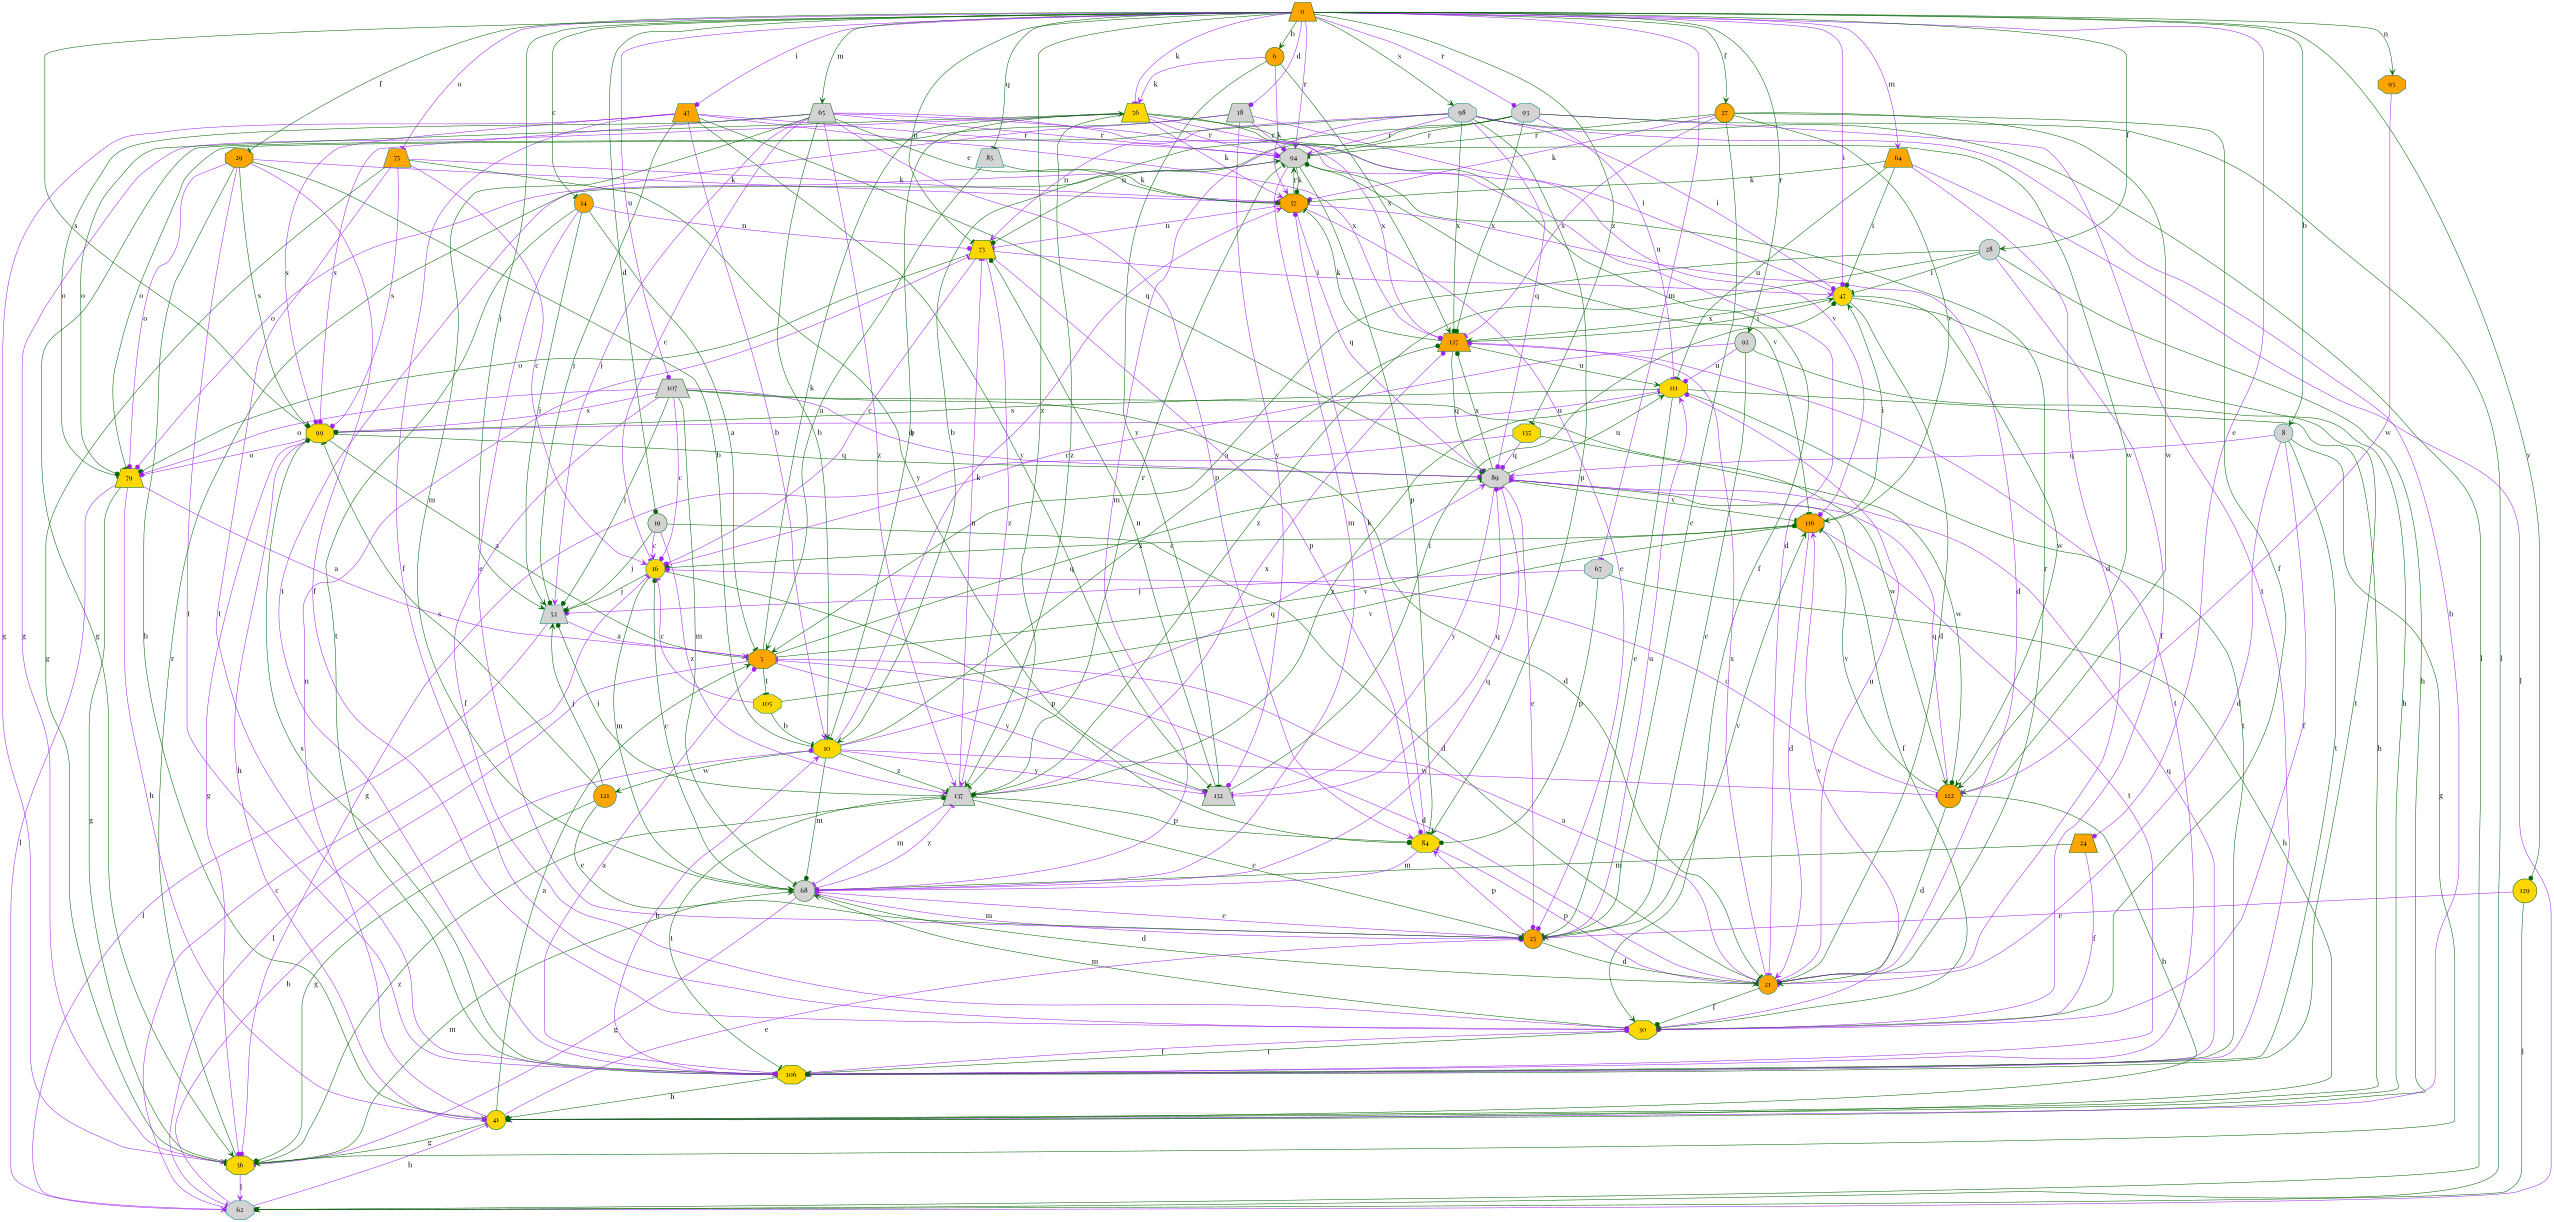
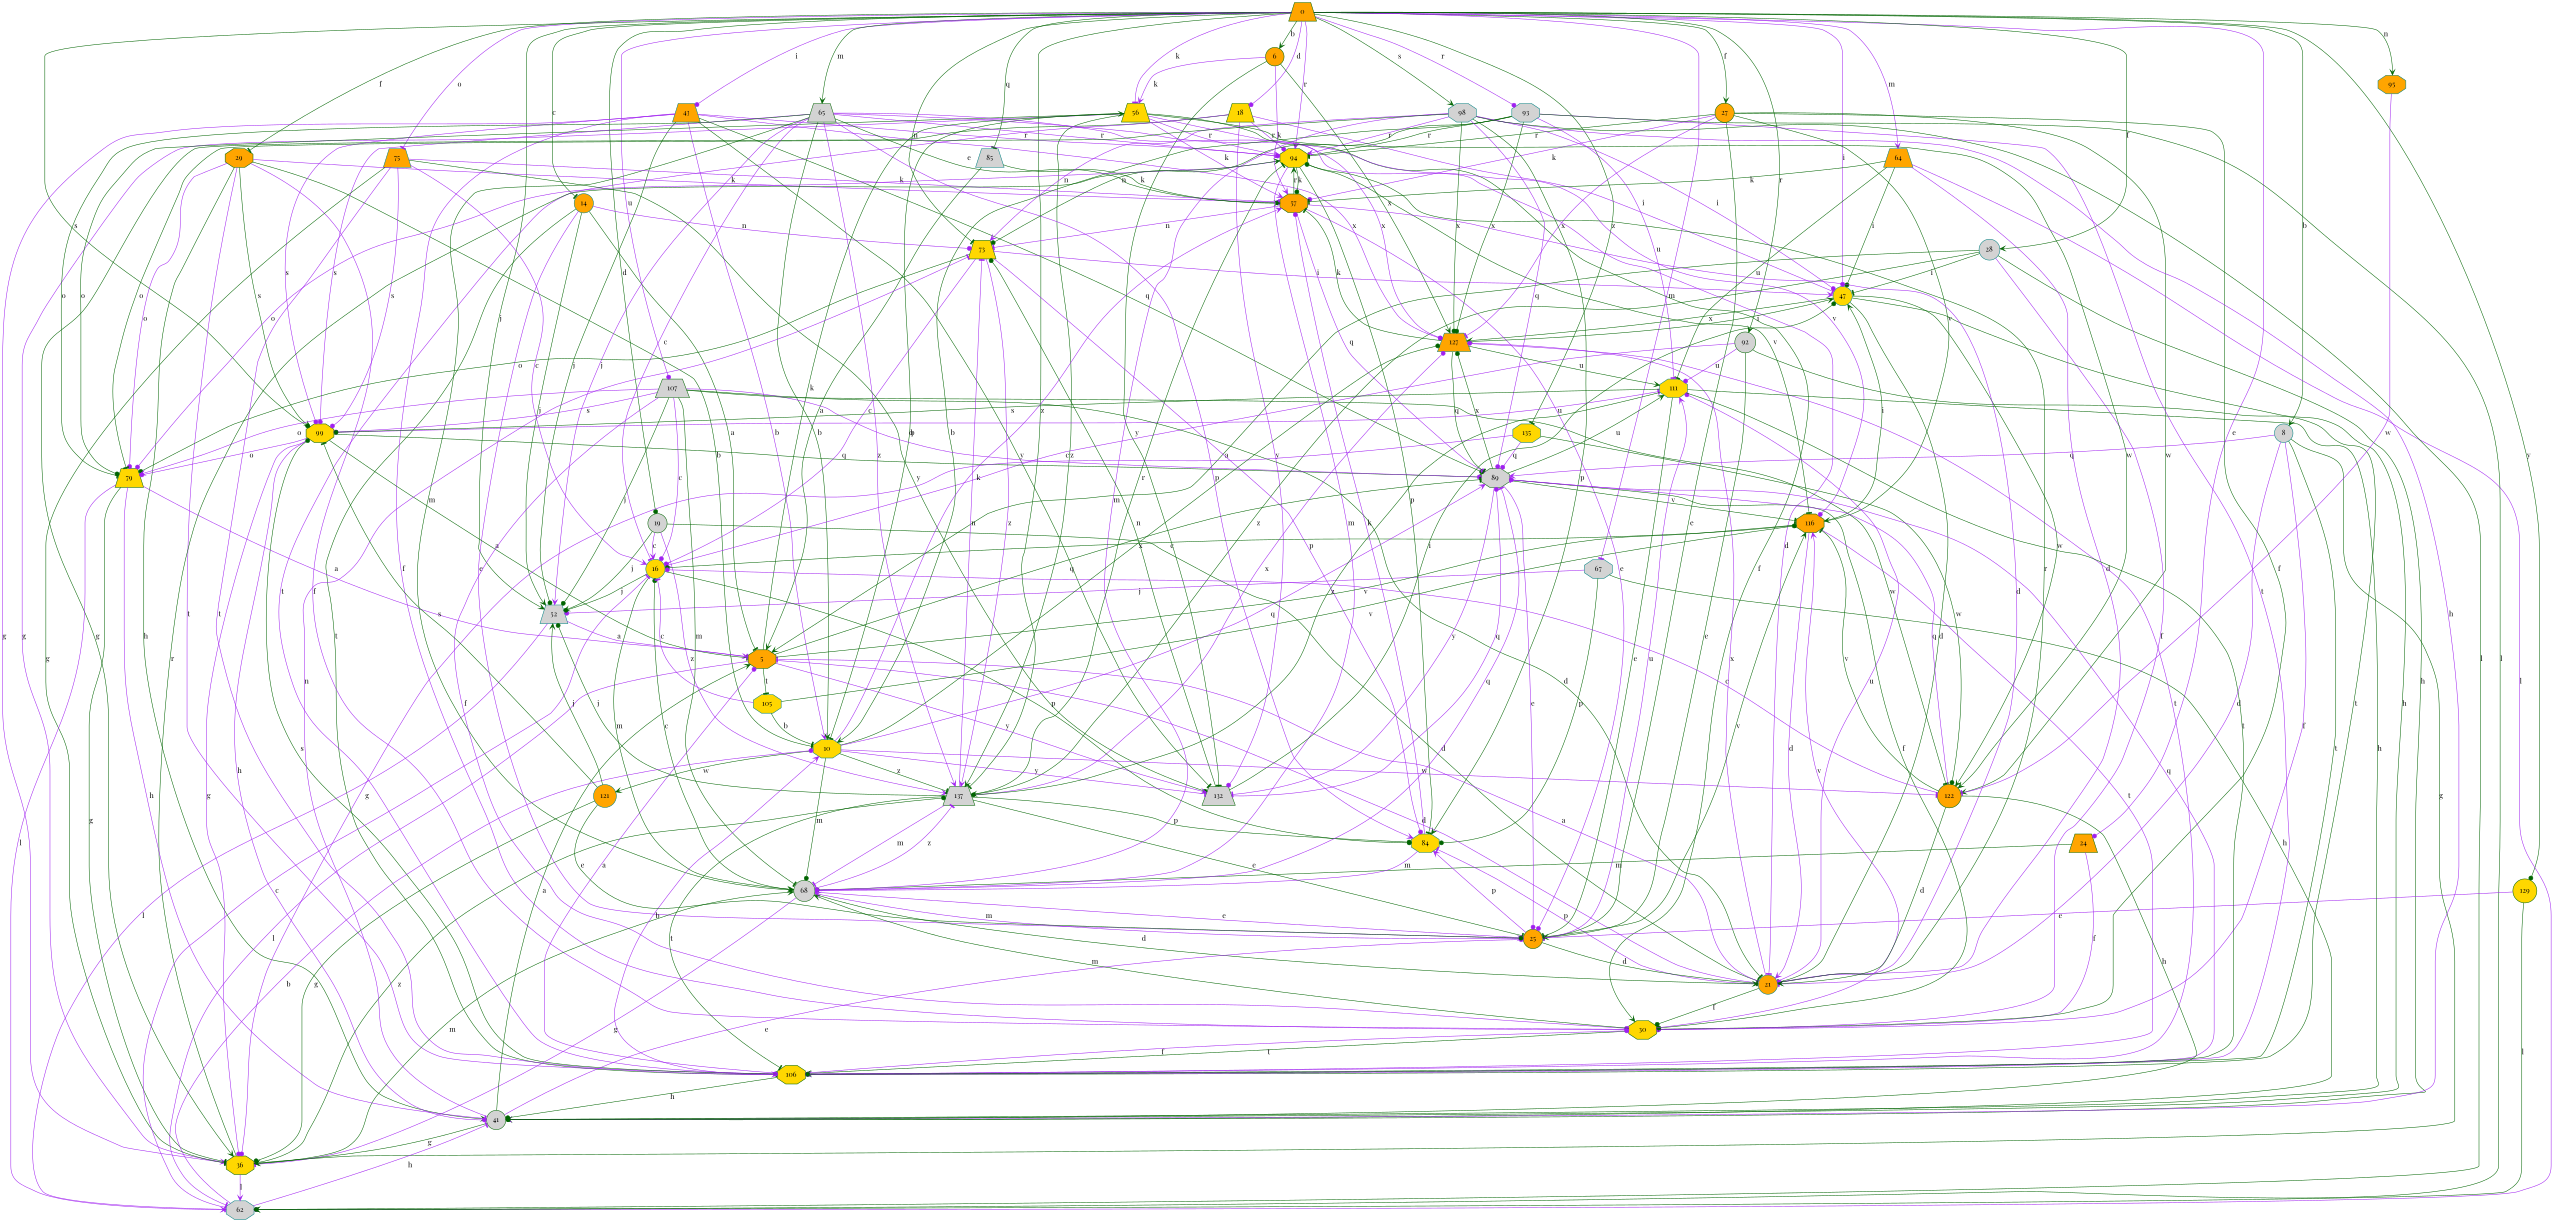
  strict digraph {
    fontname="Playfair Display"
    node [color=darkgreen fillcolor=orange fontname="Playfair Display" shape=octagon style=filled]
    edge [arrowhead=dot color=darkgreen fontname="Playfair Display"]
    0 [shape=trapezium]
    6 [shape=circle]
    8 [color=teal fillcolor=lightgrey shape=circle]
    14 [color=teal shape=circle]
-   18 [fillcolor=lightgrey shape=trapezium]
+   18 [fillcolor=gold shape=trapezium]
    19 [fillcolor=lightgrey shape=circle]
    24 [shape=trapezium]
    27 [shape=circle]
    28 [color=teal fillcolor=lightgrey shape=circle]
    29
    43 [color=teal shape=trapezium]
    47 [color=teal fillcolor=gold shape=circle]
    52 [color=teal fillcolor=lightgrey shape=trapezium]
    56 [fillcolor=gold shape=trapezium]
    64 [color=teal shape=trapezium]
    65 [fillcolor=lightgrey shape=trapezium]
    67 [color=teal fillcolor=lightgrey]
    73 [fillcolor=gold shape=trapezium]
    75 [color=teal shape=trapezium]
    85 [color=teal fillcolor=lightgrey shape=trapezium]
    92 [fillcolor=lightgrey shape=circle]
    93 [color=teal fillcolor=lightgrey]
-   94 [fillcolor=lightgrey]
+   94 [fillcolor=gold]
    95 [color=teal]
    98 [color=teal fillcolor=lightgrey]
    99 [fillcolor=gold]
    107 [fillcolor=lightgrey shape=trapezium]
    129 [fillcolor=gold shape=circle]
    135 [color=teal fillcolor=gold]
    137 [fillcolor=lightgrey shape=trapezium]
    132 [fillcolor=lightgrey shape=trapezium]
    57
    127 [color=teal shape=trapezium]
    21 [color=teal shape=circle]
    89 [fillcolor=lightgrey]
    30 [fillcolor=gold]
    36 [fillcolor=gold]
    106 [fillcolor=gold]
    5
    25 [shape=circle]
    16 [color=teal fillcolor=gold shape=circle]
    68 [fillcolor=lightgrey shape=circle]
    116
    122 [shape=circle]
-   41 [fillcolor=gold shape=circle]
+   41 [fillcolor=lightgrey shape=circle]
    10 [color=teal fillcolor=gold]
    79 [fillcolor=gold shape=trapezium]
    62 [color=teal fillcolor=lightgrey]
    111 [color=teal fillcolor=gold]
    84 [color=teal fillcolor=gold]
    105 [color=teal fillcolor=gold]
    121 [color=teal shape=circle]
    0 -> 6 [arrowhead=vee label=b]
    0 -> 8 [arrowhead=vee label=b]
    0 -> 14 [arrowhead=tee label=c]
    0 -> 18 [color=purple label=d]
    0 -> 19 [label=d]
    0 -> 24 [color=purple label=e]
    0 -> 27 [arrowhead=vee label=f]
    0 -> 28 [arrowhead=vee label=f]
    0 -> 29 [arrowhead=tee label=f]
    0 -> 43 [color=purple label=i]
    0 -> 47 [color=purple label=i]
    0 -> 52 [arrowhead=vee label=j]
    0 -> 56 [arrowhead=tee color=purple label=k]
    0 -> 64 [arrowhead=vee color=purple label=m]
    0 -> 65 [arrowhead=vee label=m]
    0 -> 67 [arrowhead=tee color=purple label=m]
    0 -> 73 [arrowhead=tee label=n]
    0 -> 75 [arrowhead=tee color=purple label=o]
    0 -> 85 [arrowhead=tee label=q]
    0 -> 92 [arrowhead=vee label=r]
    0 -> 93 [color=purple label=r]
    0 -> 94 [arrowhead=vee color=purple label=r]
    0 -> 95 [arrowhead=vee label=n]
    0 -> 98 [arrowhead=vee label=s]
    0 -> 99 [label=s]
    0 -> 107 [color=purple label=u]
    0 -> 129 [label=y]
    0 -> 135 [arrowhead=tee label=z]
    0 -> 137 [arrowhead=tee label=z]
    6 -> 56 [arrowhead=vee color=purple label=k]
    6 -> 132 [arrowhead=tee label=y]
    6 -> 57 [arrowhead=vee color=purple label=k]
    6 -> 127 [arrowhead=vee label=x]
    8 -> 21 [arrowhead=tee color=purple label=d]
    8 -> 89 [arrowhead=vee color=purple label=q]
    8 -> 30 [color=purple label=f]
    8 -> 36 [arrowhead=vee label=g]
    8 -> 106 [arrowhead=vee label=t]
    14 -> 52 [arrowhead=vee label=j]
    14 -> 73 [color=purple label=n]
    14 -> 106 [arrowhead=tee label=t]
    14 -> 5 [arrowhead=tee label=a]
    14 -> 25 [arrowhead=vee color=purple label=e]
    18 -> 47 [arrowhead=tee color=purple label=i]
    18 -> 94 [color=purple label=r]
    18 -> 132 [color=purple label=y]
    18 -> 36 [arrowhead=vee label=g]
    18 -> 106 [color=purple label=t]
    19 -> 52 [arrowhead=vee label=j]
    19 -> 137 [arrowhead=vee color=purple label=z]
    19 -> 21 [arrowhead=tee label=d]
    19 -> 16 [arrowhead=vee color=purple label=c]
    24 -> 30 [color=purple label=f]
    24 -> 68 [label=m]
    27 -> 94 [arrowhead=tee label=r]
    27 -> 57 [color=purple label=k]
    27 -> 127 [arrowhead=tee color=purple label=x]
    27 -> 30 [arrowhead=tee label=f]
    27 -> 25 [arrowhead=vee label=e]
    27 -> 116 [arrowhead=vee label=v]
    27 -> 122 [arrowhead=vee label=w]
    28 -> 47 [arrowhead=tee label=i]
    28 -> 137 [arrowhead=vee label=z]
    28 -> 30 [arrowhead=tee color=purple label=f]
    28 -> 5 [arrowhead=vee label=a]
    28 -> 41 [arrowhead=vee label=h]
    29 -> 99 [arrowhead=vee label=s]
    29 -> 57 [color=purple label=k]
    29 -> 30 [color=purple label=f]
    29 -> 106 [color=purple label=t]
    29 -> 41 [arrowhead=vee label=h]
    29 -> 10 [arrowhead=tee label=b]
    29 -> 79 [color=purple label=o]
    43 -> 52 [label=j]
    43 -> 94 [arrowhead=vee color=purple label=r]
    43 -> 99 [color=purple label=s]
    43 -> 132 [arrowhead=tee label=y]
    43 -> 127 [color=purple label=x]
    43 -> 89 [label=q]
    43 -> 30 [arrowhead=tee color=purple label=f]
    43 -> 36 [arrowhead=tee color=purple label=g]
    43 -> 10 [arrowhead=vee color=purple label=b]
    47 -> 127 [arrowhead=vee label=x]
    47 -> 21 [arrowhead=tee label=d]
    47 -> 122 [arrowhead=vee label=w]
    47 -> 41 [arrowhead=vee label=h]
    52 -> 5 [arrowhead=vee color=purple label=a]
    52 -> 62 [arrowhead=tee color=purple label=l]
    56 -> 94 [arrowhead=vee color=purple label=r]
    56 -> 137 [arrowhead=vee label=z]
    56 -> 57 [arrowhead=vee color=purple label=k]
    56 -> 127 [color=purple label=x]
    56 -> 30 [arrowhead=vee label=f]
    56 -> 36 [arrowhead=vee color=purple label=g]
    56 -> 122 [arrowhead=vee label=w]
    56 -> 10 [arrowhead=tee label=b]
    56 -> 79 [label=o]
    64 -> 47 [label=i]
    64 -> 57 [arrowhead=tee label=k]
    64 -> 21 [color=purple label=d]
    64 -> 62 [color=purple label=l]
    64 -> 111 [arrowhead=tee label=u]
    65 -> 52 [arrowhead=vee color=purple label=j]
    65 -> 94 [color=purple label=r]
    65 -> 99 [color=purple label=s]
    65 -> 137 [arrowhead=vee color=purple label=z]
    65 -> 57 [label=e]
    65 -> 21 [arrowhead=tee color=purple label=d]
    65 -> 16 [arrowhead=tee color=purple label=c]
    65 -> 68 [arrowhead=vee label=m]
    65 -> 116 [color=purple label=v]
    65 -> 10 [arrowhead=vee label=b]
    65 -> 79 [arrowhead=tee label=o]
    65 -> 84 [arrowhead=vee color=purple label=p]
    67 -> 52 [color=purple label=j]
    67 -> 41 [label=h]
    67 -> 84 [label=p]
    73 -> 47 [arrowhead=vee color=purple label=i]
    73 -> 137 [arrowhead=vee color=purple label=z]
    73 -> 16 [color=purple label=c]
    73 -> 79 [label=o]
    73 -> 84 [color=purple label=p]
    75 -> 99 [color=purple label=s]
    75 -> 132 [label=y]
    75 -> 57 [arrowhead=tee color=purple label=k]
    75 -> 36 [arrowhead=tee label=g]
    75 -> 106 [arrowhead=vee color=purple label=t]
    75 -> 16 [arrowhead=vee color=purple label=c]
    85 -> 57 [arrowhead=vee label=k]
    85 -> 5 [arrowhead=vee label=a]
    92 -> 106 [label=t]
    92 -> 25 [arrowhead=tee label=e]
    92 -> 16 [arrowhead=vee color=purple label=c]
    92 -> 111 [color=purple label=u]
    93 -> 73 [label=n]
    93 -> 94 [arrowhead=tee label=r]
    93 -> 127 [label=x]
    93 -> 106 [arrowhead=vee color=purple label=t]
    93 -> 10 [arrowhead=vee label=b]
    93 -> 62 [arrowhead=vee label=l]
    93 -> 111 [arrowhead=tee color=purple label=u]
    94 -> 57 [label=k]
    94 -> 68 [arrowhead=tee color=purple label=m]
    94 -> 116 [arrowhead=tee label=v]
    94 -> 79 [color=purple label=o]
    94 -> 84 [arrowhead=tee label=p]
    95 -> 122 [arrowhead=tee color=purple label=w]
    98 -> 47 [color=purple label=i]
    98 -> 73 [arrowhead=vee color=purple label=n]
    98 -> 94 [arrowhead=vee color=purple label=r]
    98 -> 127 [label=x]
    98 -> 89 [color=purple label=q]
    98 -> 68 [color=purple label=m]
    98 -> 41 [arrowhead=vee color=purple label=h]
    98 -> 79 [arrowhead=tee label=o]
    98 -> 62 [label=l]
    98 -> 84 [arrowhead=vee label=p]
    99 -> 89 [arrowhead=tee label=q]
    99 -> 36 [color=purple label=g]
    99 -> 5 [arrowhead=tee label=a]
    99 -> 41 [color=purple label=h]
    99 -> 79 [color=purple label=o]
    99 -> 111 [arrowhead=tee color=purple label=u]
    107 -> 52 [label=j]
    107 -> 99 [color=purple label=s]
    107 -> 21 [arrowhead=tee label=d]
    107 -> 89 [color=purple label=q]
    107 -> 30 [color=purple label=f]
    107 -> 16 [color=purple label=c]
    107 -> 68 [arrowhead=tee label=m]
-   107 -> 122 [arrowhead=vee label=w]
+   107 -> 122 [arrowhead=tee label=w]
    107 -> 79 [arrowhead=vee color=purple label=o]
    129 -> 25 [arrowhead=tee color=purple label=e]
    129 -> 62 [arrowhead=vee label=l]
    135 -> 89 [color=purple label=q]
    135 -> 36 [color=purple label=g]
    135 -> 122 [label=w]
    137 -> 52 [label=j]
    137 -> 73 [arrowhead=tee color=purple label=n]
    137 -> 94 [arrowhead=tee label=r]
    137 -> 127 [color=purple label=x]
    137 -> 106 [arrowhead=tee label=t]
    137 -> 25 [arrowhead=tee label=e]
    137 -> 68 [arrowhead=tee color=purple label=m]
    137 -> 84 [label=p]
    132 -> 47 [label=i]
    132 -> 73 [label=n]
    132 -> 89 [color=purple label=q]
    57 -> 73 [arrowhead=tee color=purple label=n]
    57 -> 94 [arrowhead=vee label=r]
    57 -> 21 [arrowhead=tee color=purple label=d]
    57 -> 89 [color=purple label=q]
    57 -> 25 [color=purple label=e]
    127 -> 47 [arrowhead=vee label=i]
    127 -> 57 [arrowhead=tee label=k]
    127 -> 89 [arrowhead=tee label=q]
    127 -> 106 [color=purple label=t]
    127 -> 111 [arrowhead=vee label=u]
    21 -> 94 [label=r]
    21 -> 127 [color=purple label=x]
    21 -> 30 [label=f]
    21 -> 5 [arrowhead=tee color=purple label=a]
    21 -> 111 [color=purple label=u]
    21 -> 84 [arrowhead=tee color=purple label=p]
    89 -> 132 [arrowhead=tee color=purple label=y]
    89 -> 127 [label=x]
    89 -> 30 [label=f]
    89 -> 25 [color=purple label=e]
    89 -> 116 [arrowhead=tee label=v]
    89 -> 111 [arrowhead=vee label=u]
    30 -> 106 [arrowhead=vee label=t]
    30 -> 68 [arrowhead=vee label=m]
    30 -> 116 [arrowhead=vee color=purple label=v]
    36 -> 94 [arrowhead=vee label=r]
    36 -> 137 [label=z]
    36 -> 68 [arrowhead=vee label=m]
    36 -> 62 [arrowhead=vee color=purple label=l]
    106 -> 99 [label=s]
    106 -> 89 [arrowhead=tee color=purple label=q]
    106 -> 30 [color=purple label=f]
    106 -> 5 [color=purple label=a]
    106 -> 41 [label=h]
    106 -> 10 [arrowhead=vee color=purple label=b]
    5 -> 56 [arrowhead=vee label=k]
    5 -> 132 [arrowhead=vee color=purple label=y]
    5 -> 21 [arrowhead=tee color=purple label=d]
    5 -> 89 [arrowhead=tee label=q]
    5 -> 116 [arrowhead=tee label=v]
    5 -> 62 [arrowhead=tee color=purple label=l]
    5 -> 105 [arrowhead=tee label=t]
    25 -> 21 [arrowhead=tee label=d]
    25 -> 68 [arrowhead=vee color=purple label=m]
    25 -> 116 [arrowhead=vee label=v]
    25 -> 111 [arrowhead=vee color=purple label=u]
    25 -> 84 [arrowhead=vee color=purple label=p]
    16 -> 52 [label=j]
    16 -> 68 [arrowhead=vee label=m]
    16 -> 84 [label=p]
    68 -> 137 [arrowhead=tee color=purple label=z]
    68 -> 21 [arrowhead=vee label=d]
    68 -> 89 [arrowhead=tee color=purple label=q]
    68 -> 36 [arrowhead=tee color=purple label=g]
    68 -> 25 [color=purple label=e]
    68 -> 16 [label=c]
    116 -> 47 [arrowhead=vee label=i]
    116 -> 21 [arrowhead=vee color=purple label=d]
    116 -> 106 [color=purple label=t]
    116 -> 16 [label=c]
    122 -> 21 [arrowhead=vee label=d]
    122 -> 89 [color=purple label=q]
    122 -> 16 [color=purple label=c]
    122 -> 116 [arrowhead=tee label=v]
    122 -> 41 [label=h]
    41 -> 73 [arrowhead=tee color=purple label=n]
    41 -> 36 [arrowhead=vee label=g]
    41 -> 5 [arrowhead=vee label=a]
    41 -> 25 [color=purple label=e]
    10 -> 137 [arrowhead=tee label=z]
    10 -> 132 [arrowhead=tee color=purple label=y]
    10 -> 57 [arrowhead=vee color=purple label=k]
    10 -> 127 [label=x]
    10 -> 89 [arrowhead=vee color=purple label=q]
    10 -> 68 [label=m]
    10 -> 122 [arrowhead=tee color=purple label=w]
    10 -> 121 [arrowhead=vee label=w]
    79 -> 36 [arrowhead=tee label=g]
    79 -> 5 [arrowhead=tee color=purple label=a]
    79 -> 41 [arrowhead=tee color=purple label=h]
    79 -> 62 [arrowhead=vee color=purple label=l]
    62 -> 16 [arrowhead=tee color=purple label=c]
    62 -> 41 [arrowhead=tee color=purple label=h]
    62 -> 10 [color=purple label=b]
    111 -> 99 [label=s]
    111 -> 137 [label=z]
    111 -> 106 [label=t]
    111 -> 25 [arrowhead=tee label=e]
    111 -> 41 [label=h]
    84 -> 57 [color=purple label=k]
    84 -> 68 [arrowhead=tee color=purple label=m]
    105 -> 16 [arrowhead=tee color=purple label=c]
    105 -> 116 [label=v]
    105 -> 10 [arrowhead=tee label=b]
    121 -> 52 [arrowhead=vee label=j]
    121 -> 99 [arrowhead=tee label=s]
    121 -> 36 [label=g]
    121 -> 25 [label=e]
  }
